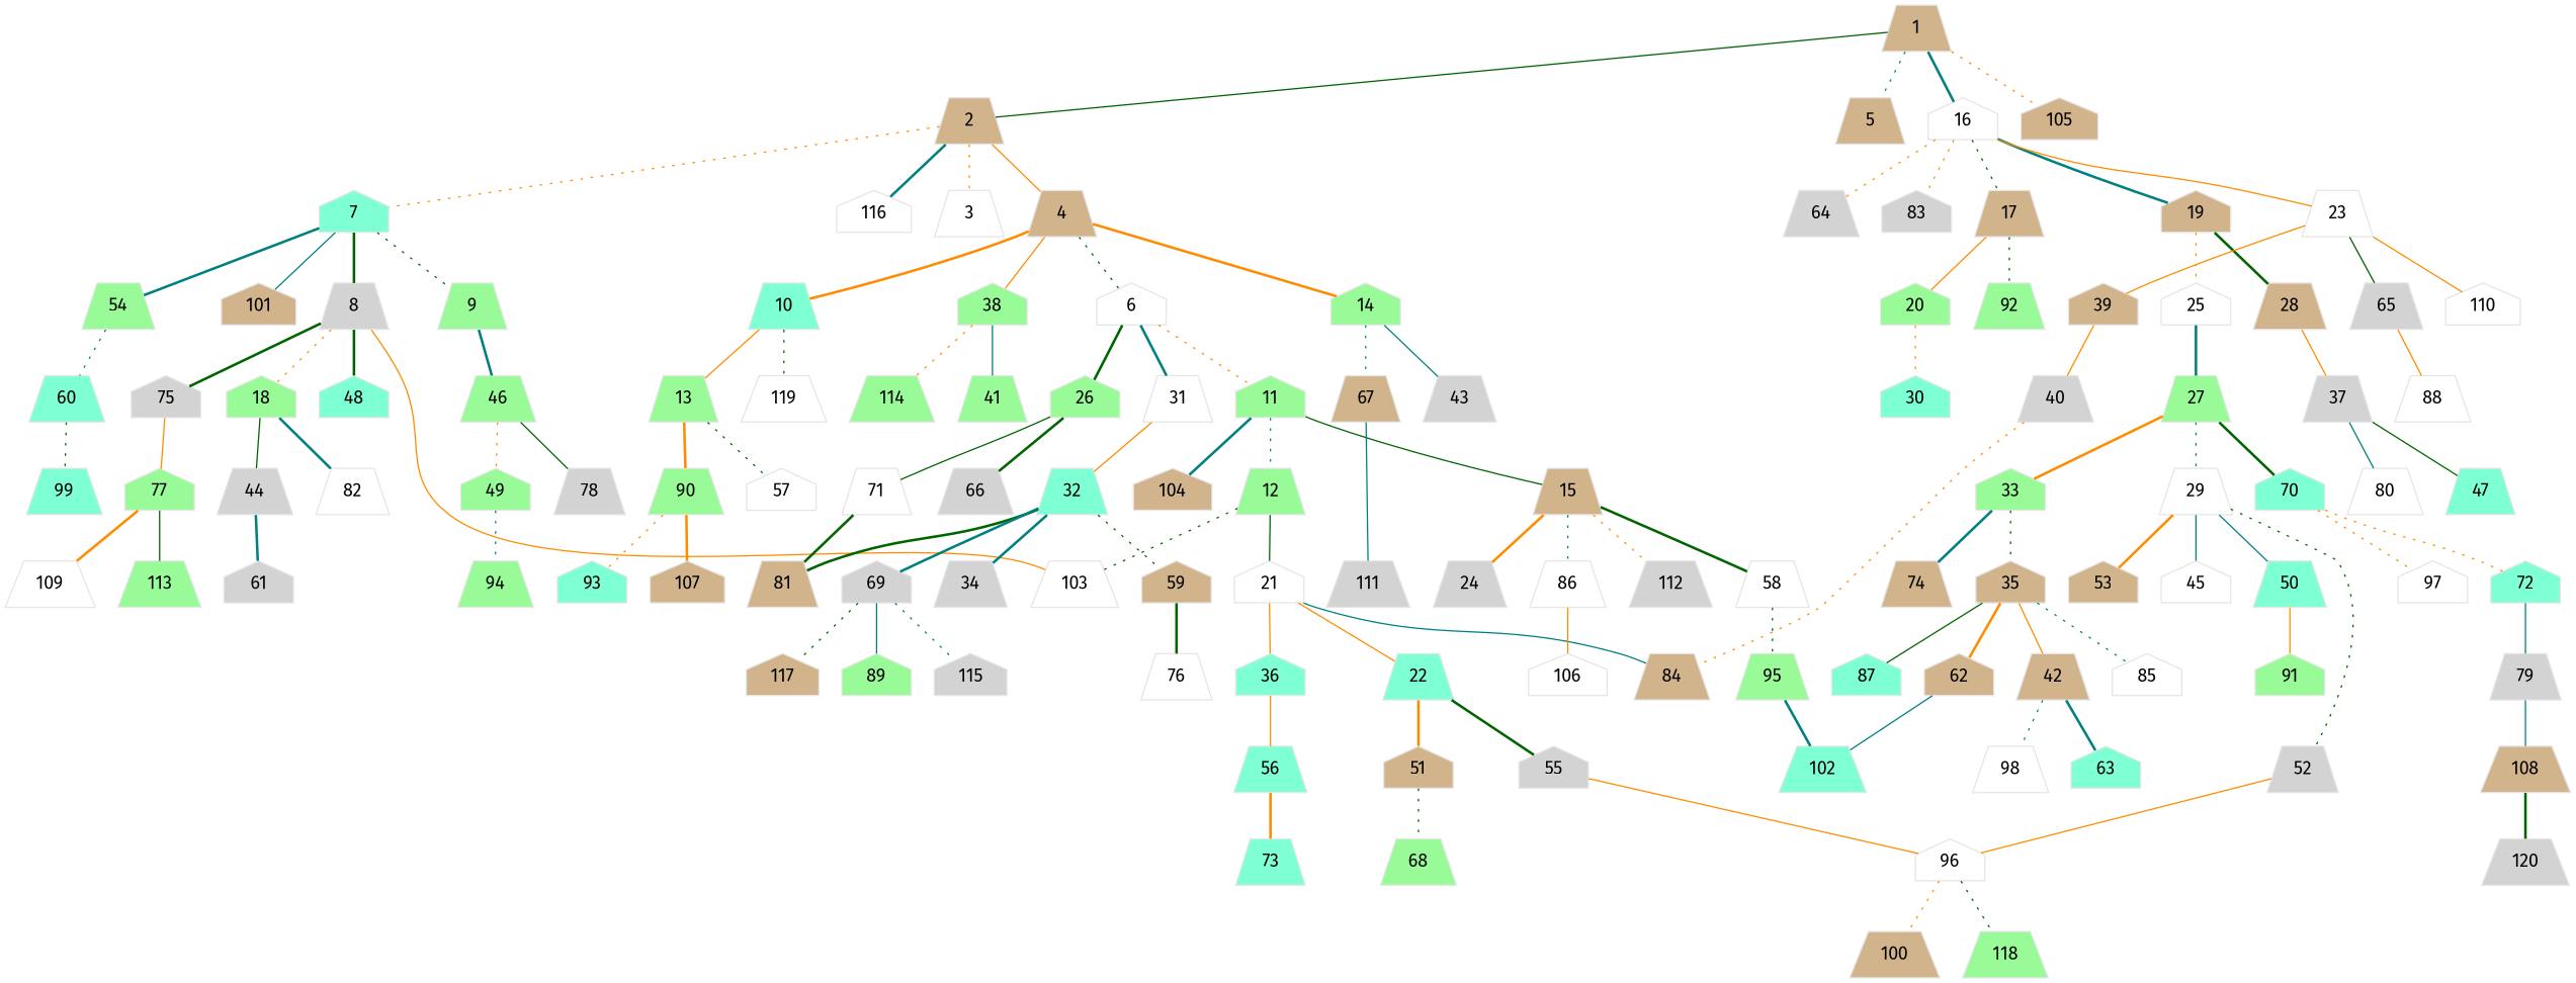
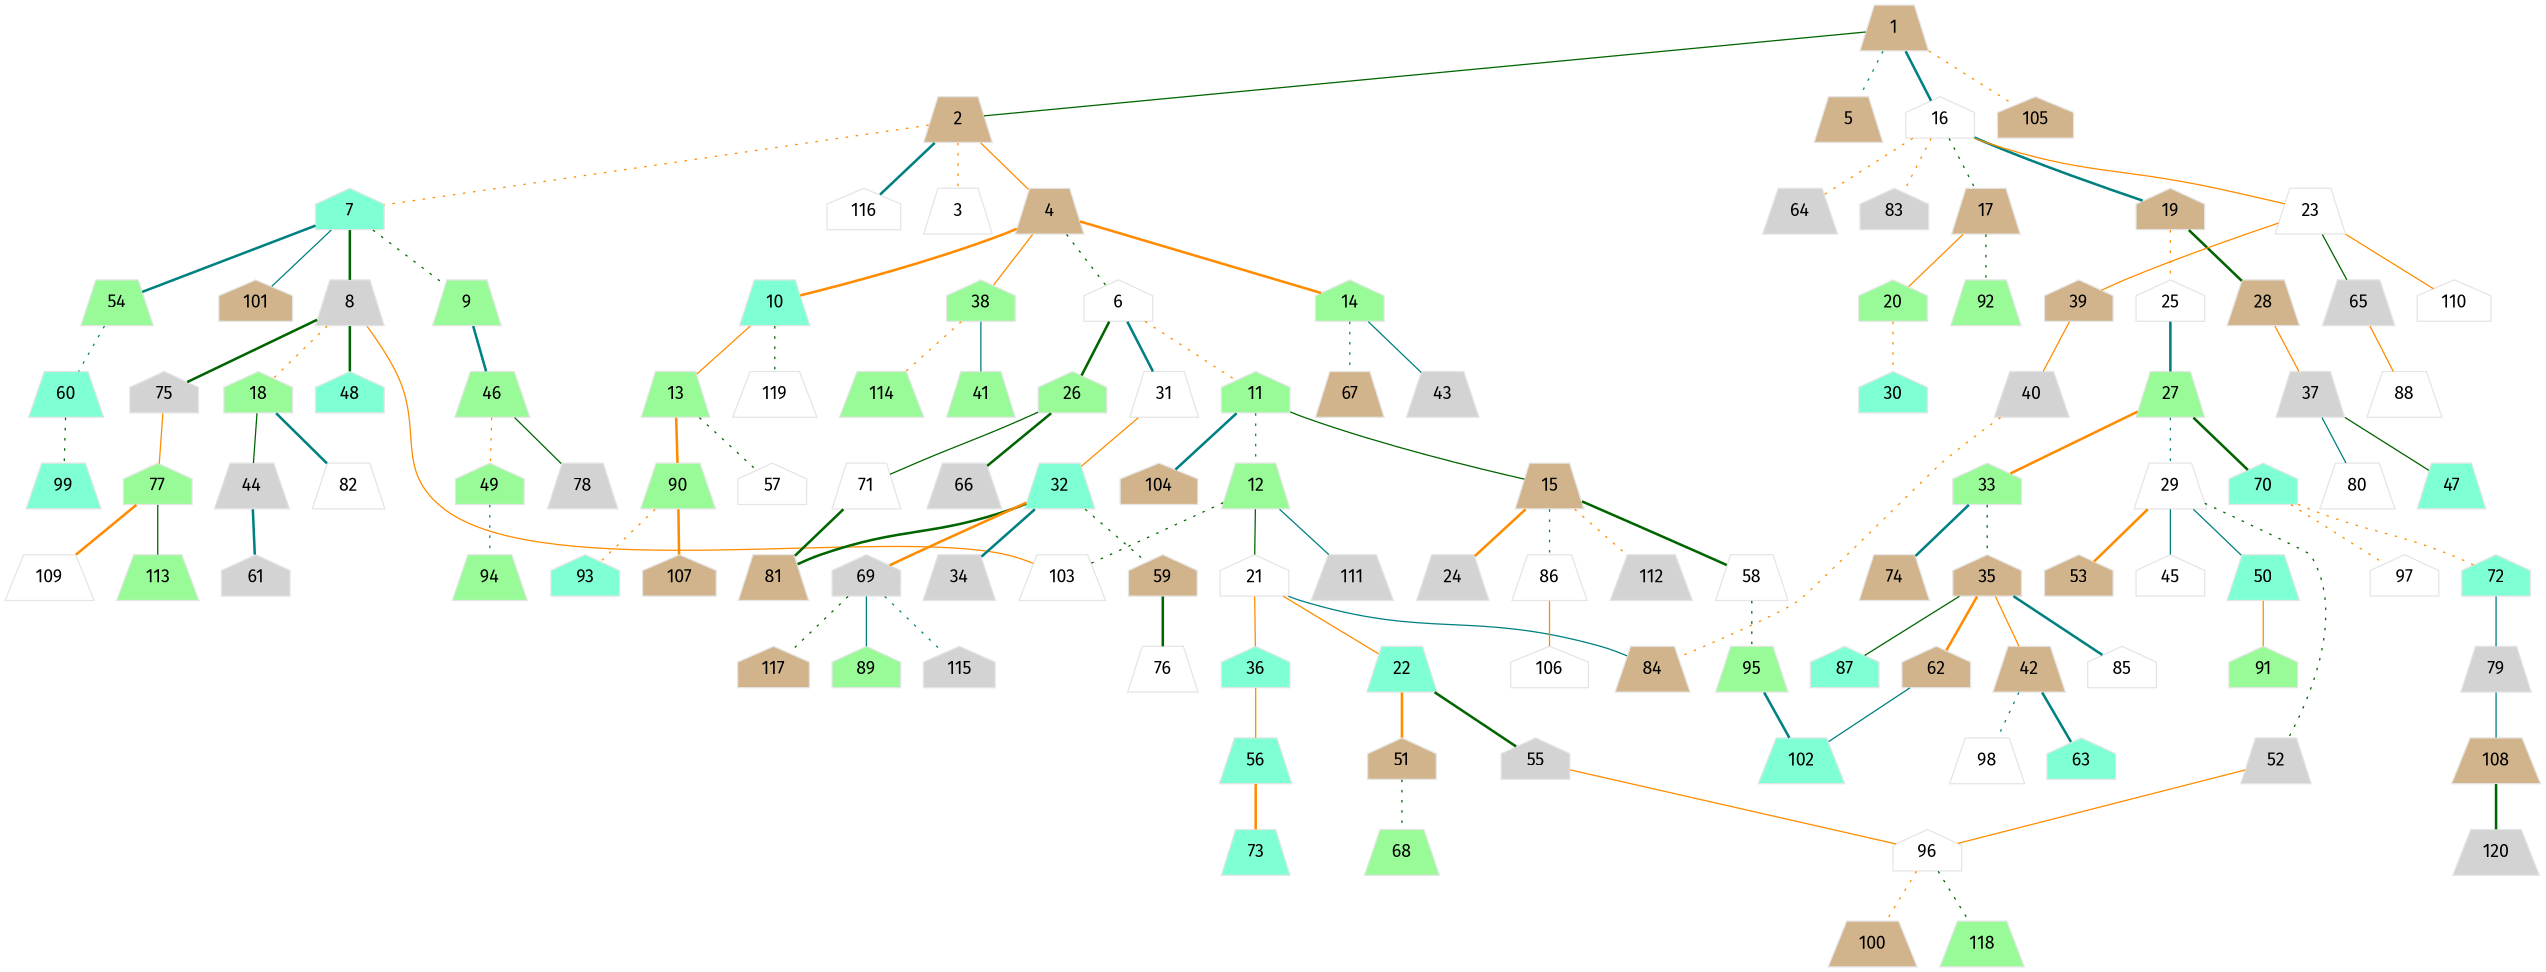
  graph {
    fontname="Fira Sans"
    node [color=gray90 fillcolor=white fontname="Fira Sans" shape=trapezium style=filled]
    edge [color=darkorange fontname="Fira Sans" style=solid]
    1 [fillcolor=tan]
    2 [fillcolor=tan]
    5 [fillcolor=tan]
    16 [shape=house]
    105 [fillcolor=tan shape=house]
    3
    4 [fillcolor=tan]
    7 [fillcolor=aquamarine shape=house]
    116 [shape=house]
    17 [fillcolor=tan]
    19 [fillcolor=tan shape=house]
    23
    64 [fillcolor=lightgrey]
    83 [fillcolor=lightgrey shape=house]
    6 [shape=house]
    10 [fillcolor=aquamarine]
    14 [fillcolor=palegreen shape=house]
    38 [fillcolor=palegreen shape=house]
    8 [fillcolor=lightgrey]
    9 [fillcolor=palegreen]
    54 [fillcolor=palegreen]
    101 [fillcolor=tan shape=house]
    11 [fillcolor=palegreen shape=house]
    26 [fillcolor=palegreen shape=house]
    31
    13 [fillcolor=palegreen]
    119
    43 [fillcolor=lightgrey]
    67 [fillcolor=tan]
    41 [fillcolor=palegreen]
    114 [fillcolor=palegreen]
    12 [fillcolor=palegreen]
    15 [fillcolor=tan]
    104 [fillcolor=tan shape=house]
    66 [fillcolor=lightgrey]
    71
    32 [fillcolor=aquamarine]
    18 [fillcolor=palegreen shape=house]
    48 [fillcolor=aquamarine shape=house]
    75 [fillcolor=lightgrey shape=house]
    103
    46 [fillcolor=palegreen]
    60 [fillcolor=aquamarine]
    44 [fillcolor=lightgrey]
    82
    77 [fillcolor=palegreen shape=house]
    49 [fillcolor=palegreen shape=house]
    78 [fillcolor=lightgrey]
    57 [shape=house]
    90 [fillcolor=palegreen]
    21 [shape=house]
    111 [fillcolor=lightgrey]
    24 [fillcolor=lightgrey]
    58
    86
    112 [fillcolor=lightgrey]
    22 [fillcolor=aquamarine]
    36 [fillcolor=aquamarine shape=house]
    84 [fillcolor=tan]
    93 [fillcolor=aquamarine shape=house]
    107 [fillcolor=tan shape=house]
    95 [fillcolor=palegreen]
    106 [shape=house]
    20 [fillcolor=palegreen shape=house]
    92 [fillcolor=palegreen]
    25 [shape=house]
    28 [fillcolor=tan]
    39 [fillcolor=tan shape=house]
    65 [fillcolor=lightgrey]
    110 [shape=house]
    30 [fillcolor=aquamarine shape=house]
    61 [fillcolor=lightgrey shape=house]
    27 [fillcolor=palegreen]
    37 [fillcolor=lightgrey]
    51 [fillcolor=tan shape=house]
    55 [fillcolor=lightgrey shape=house]
    56 [fillcolor=aquamarine]
    68 [fillcolor=palegreen]
    96 [shape=house]
    40 [fillcolor=lightgrey]
    88
    29
    33 [fillcolor=palegreen shape=house]
    70 [fillcolor=aquamarine shape=house]
    81 [fillcolor=tan]
    45 [shape=house]
    50 [fillcolor=aquamarine]
    52 [fillcolor=lightgrey]
    53 [fillcolor=tan shape=house]
    35 [fillcolor=tan shape=house]
    74 [fillcolor=tan]
    72 [fillcolor=aquamarine shape=house]
    97 [shape=house]
    47 [fillcolor=aquamarine]
    80
    91 [fillcolor=palegreen shape=house]
    34 [fillcolor=lightgrey]
    59 [fillcolor=tan shape=house]
    69 [fillcolor=lightgrey shape=house]
    76
    89 [fillcolor=palegreen shape=house]
    115 [fillcolor=lightgrey shape=house]
    117 [fillcolor=tan shape=house]
    42 [fillcolor=tan]
    62 [fillcolor=tan shape=house]
    85 [shape=house]
    87 [fillcolor=aquamarine shape=house]
    63 [fillcolor=aquamarine shape=house]
    98
    102 [fillcolor=aquamarine]
    73 [fillcolor=aquamarine]
    94 [fillcolor=palegreen]
    100 [fillcolor=tan]
    118 [fillcolor=palegreen]
    99 [fillcolor=aquamarine]
    79 [fillcolor=lightgrey]
    108 [fillcolor=tan]
    109
    113 [fillcolor=palegreen]
    120 [fillcolor=lightgrey]
    1 -- 2 [color=darkgreen]
    1 -- 5 [color=teal style=dotted]
    1 -- 16 [color=teal style=bold]
    1 -- 105 [style=dotted]
    2 -- 3 [style=dotted]
    2 -- 4
    2 -- 7 [style=dotted]
    2 -- 116 [color=teal style=bold]
    16 -- 17 [color=darkgreen style=dotted]
    16 -- 19 [color=teal style=bold]
    16 -- 23
    16 -- 64 [style=dotted]
    16 -- 83 [style=dotted]
    4 -- 6 [color=darkgreen style=dotted]
    4 -- 10 [style=bold]
    4 -- 14 [style=bold]
    4 -- 38
    7 -- 8 [color=darkgreen style=bold]
    7 -- 9 [color=darkgreen style=dotted]
    7 -- 54 [color=teal style=bold]
    7 -- 101 [color=teal]
    17 -- 20
    17 -- 92 [color=darkgreen style=dotted]
    19 -- 25 [style=dotted]
    19 -- 28 [color=darkgreen style=bold]
    23 -- 39
    23 -- 65 [color=darkgreen]
    23 -- 110
    6 -- 11 [style=dotted]
    6 -- 26 [color=darkgreen style=bold]
    6 -- 31 [color=teal style=bold]
    10 -- 13
    10 -- 119 [color=darkgreen style=dotted]
    14 -- 43 [color=teal]
    14 -- 67 [color=teal style=dotted]
    38 -- 41 [color=teal]
    38 -- 114 [style=dotted]
    8 -- 18 [style=dotted]
    8 -- 48 [color=darkgreen style=bold]
    8 -- 75 [color=darkgreen style=bold]
    8 -- 103
    9 -- 46 [color=teal style=bold]
    54 -- 60 [color=teal style=dotted]
    11 -- 12 [color=teal style=dotted]
    11 -- 15 [color=darkgreen]
    11 -- 104 [color=teal style=bold]
    26 -- 66 [color=darkgreen style=bold]
    26 -- 71 [color=darkgreen]
    31 -- 32
    13 -- 57 [color=darkgreen style=dotted]
    13 -- 90 [style=bold]
    12 -- 103 [color=darkgreen style=dotted]
    12 -- 21 [color=darkgreen]
-   67 -- 111 [color=teal]
+   12 -- 111 [color=teal]
    15 -- 24 [style=bold]
    15 -- 58 [color=darkgreen style=bold]
    15 -- 86 [color=teal style=dotted]
    15 -- 112 [style=dotted]
    71 -- 81 [color=darkgreen style=bold]
    32 -- 81 [color=darkgreen style=bold]
    32 -- 34 [color=teal style=bold]
    32 -- 59 [color=darkgreen style=dotted]
-   32 -- 69 [color=teal style=bold]
+   32 -- 69 [style=bold]
    18 -- 44 [color=darkgreen]
    18 -- 82 [color=teal style=bold]
    75 -- 77
    46 -- 49 [style=dotted]
    46 -- 78 [color=darkgreen]
    60 -- 99 [color=darkgreen style=dotted]
    44 -- 61 [color=teal style=bold]
    77 -- 109 [style=bold]
    77 -- 113 [color=darkgreen]
    49 -- 94 [color=teal style=dotted]
    90 -- 93 [style=dotted]
    90 -- 107 [style=bold]
    21 -- 22
    21 -- 36
    21 -- 84 [color=teal]
    58 -- 95 [color=darkgreen style=dotted]
    86 -- 106
    22 -- 51 [style=bold]
    22 -- 55 [color=darkgreen style=bold]
    36 -- 56
    95 -- 102 [color=teal style=bold]
    20 -- 30 [style=dotted]
    25 -- 27 [color=teal style=bold]
    28 -- 37
    39 -- 40
    65 -- 88
    27 -- 29 [color=teal style=dotted]
    27 -- 33 [style=bold]
    27 -- 70 [color=darkgreen style=bold]
    37 -- 47 [color=darkgreen]
    37 -- 80 [color=teal]
    51 -- 68 [color=darkgreen style=dotted]
    55 -- 96
    56 -- 73 [style=bold]
    96 -- 100 [style=dotted]
    96 -- 118 [color=darkgreen style=dotted]
    40 -- 84 [style=dotted]
    29 -- 45 [color=teal]
    29 -- 50 [color=teal]
    29 -- 52 [color=darkgreen style=dotted]
    29 -- 53 [style=bold]
    33 -- 35 [color=darkgreen style=dotted]
    33 -- 74 [color=teal style=bold]
    70 -- 72 [style=dotted]
    70 -- 97 [style=dotted]
    50 -- 91
    52 -- 96
    35 -- 42
    35 -- 62 [style=bold]
-   35 -- 85 [color=teal style=dotted]
+   35 -- 85 [color=teal style=bold]
    35 -- 87 [color=darkgreen]
    72 -- 79 [color=teal]
    59 -- 76 [color=darkgreen style=bold]
    69 -- 89 [color=teal]
    69 -- 115 [color=teal style=dotted]
    69 -- 117 [color=darkgreen style=dotted]
    42 -- 63 [color=teal style=bold]
    42 -- 98 [color=teal style=dotted]
    62 -- 102 [color=teal]
    79 -- 108 [color=teal]
    108 -- 120 [color=darkgreen style=bold]
  }
